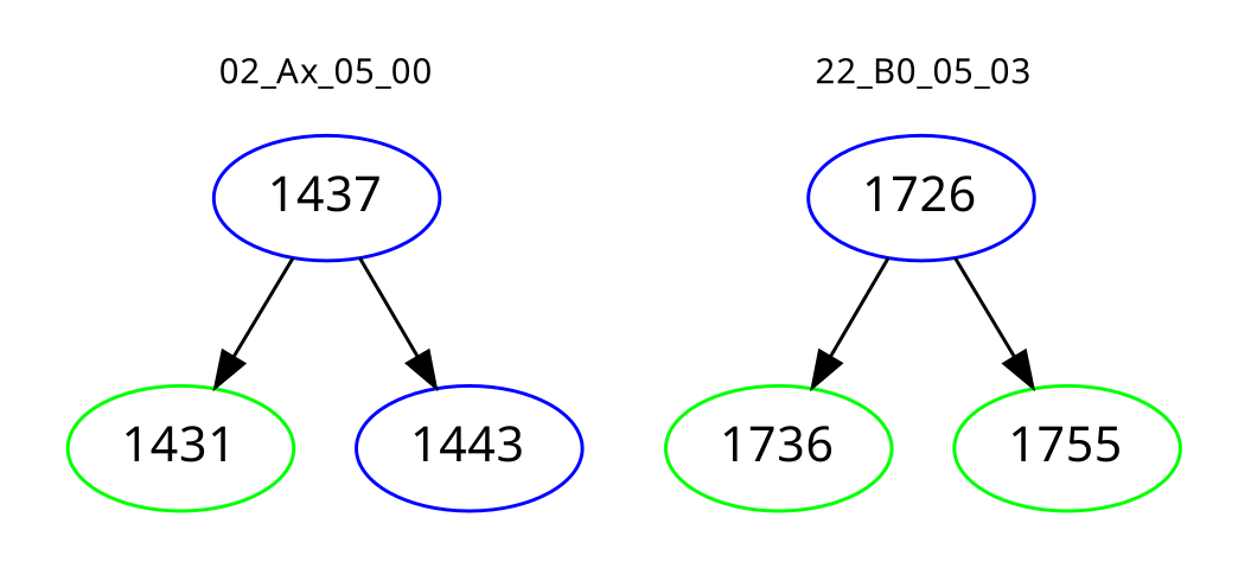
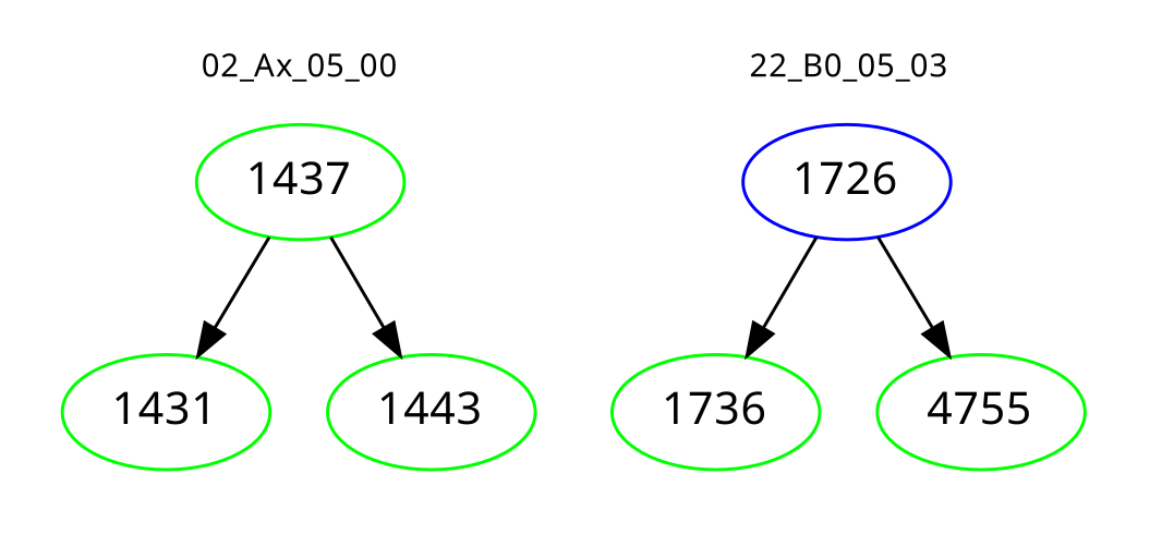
  digraph {
    fontname="Noto Sans"
    node [color=green fontname="Noto Sans"]
    edge [color=black fontname="Noto Sans"]
-   n1 [color=blue label=1437]
+   n1 [label=1437]
    n2 [label=1431]
-   n3 [color=blue label=1443]
+   n3 [label=1443]
    n4 [color=blue label=1726]
    n5 [label=1736]
-   n6 [label=1755]
+   n6 [label=4755]
    subgraph cluster_1 {
      color=white
      fontsize=10
      label="02_Ax_05_00"
      n1
      n2
      n3
    }
    subgraph cluster_2 {
      color=white
      fontsize=10
      label="22_B0_05_03"
      n4
      n5
      n6
    }
    n1 -> n2
    n1 -> n3
    n4 -> n5
    n4 -> n6
  }
